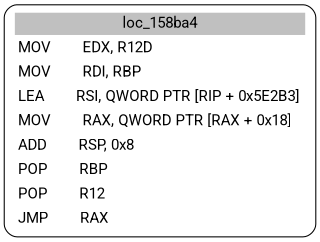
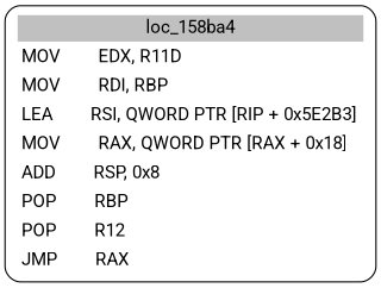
  digraph {
    fontname=Roboto
-   n1 [fontname=Roboto label=<<table border="0" cellborder="0" cellpadding="3"><tr><td align="center" colspan="2" bgcolor="grey">loc_158ba4</td></tr><tr><td align="left">MOV        EDX, R12D</td></tr><tr><td align="left">MOV        RDI, RBP</td></tr><tr><td align="left">LEA        RSI, QWORD PTR [RIP + 0x5E2B3]</td></tr><tr><td align="left">MOV        RAX, QWORD PTR [RAX + 0x18]</td></tr><tr><td align="left">ADD        RSP, 0x8</td></tr><tr><td align="left">POP        RBP</td></tr><tr><td align="left">POP        R12</td></tr><tr><td align="left">JMP        RAX</td></tr></table>> shape=Mrecord]
+   n1 [fontname=Roboto label=<<table border="0" cellborder="0" cellpadding="3"><tr><td align="center" colspan="2" bgcolor="grey">loc_158ba4</td></tr><tr><td align="left">MOV        EDX, R11D</td></tr><tr><td align="left">MOV        RDI, RBP</td></tr><tr><td align="left">LEA        RSI, QWORD PTR [RIP + 0x5E2B3]</td></tr><tr><td align="left">MOV        RAX, QWORD PTR [RAX + 0x18]</td></tr><tr><td align="left">ADD        RSP, 0x8</td></tr><tr><td align="left">POP        RBP</td></tr><tr><td align="left">POP        R12</td></tr><tr><td align="left">JMP        RAX</td></tr></table>> shape=Mrecord]
  }
